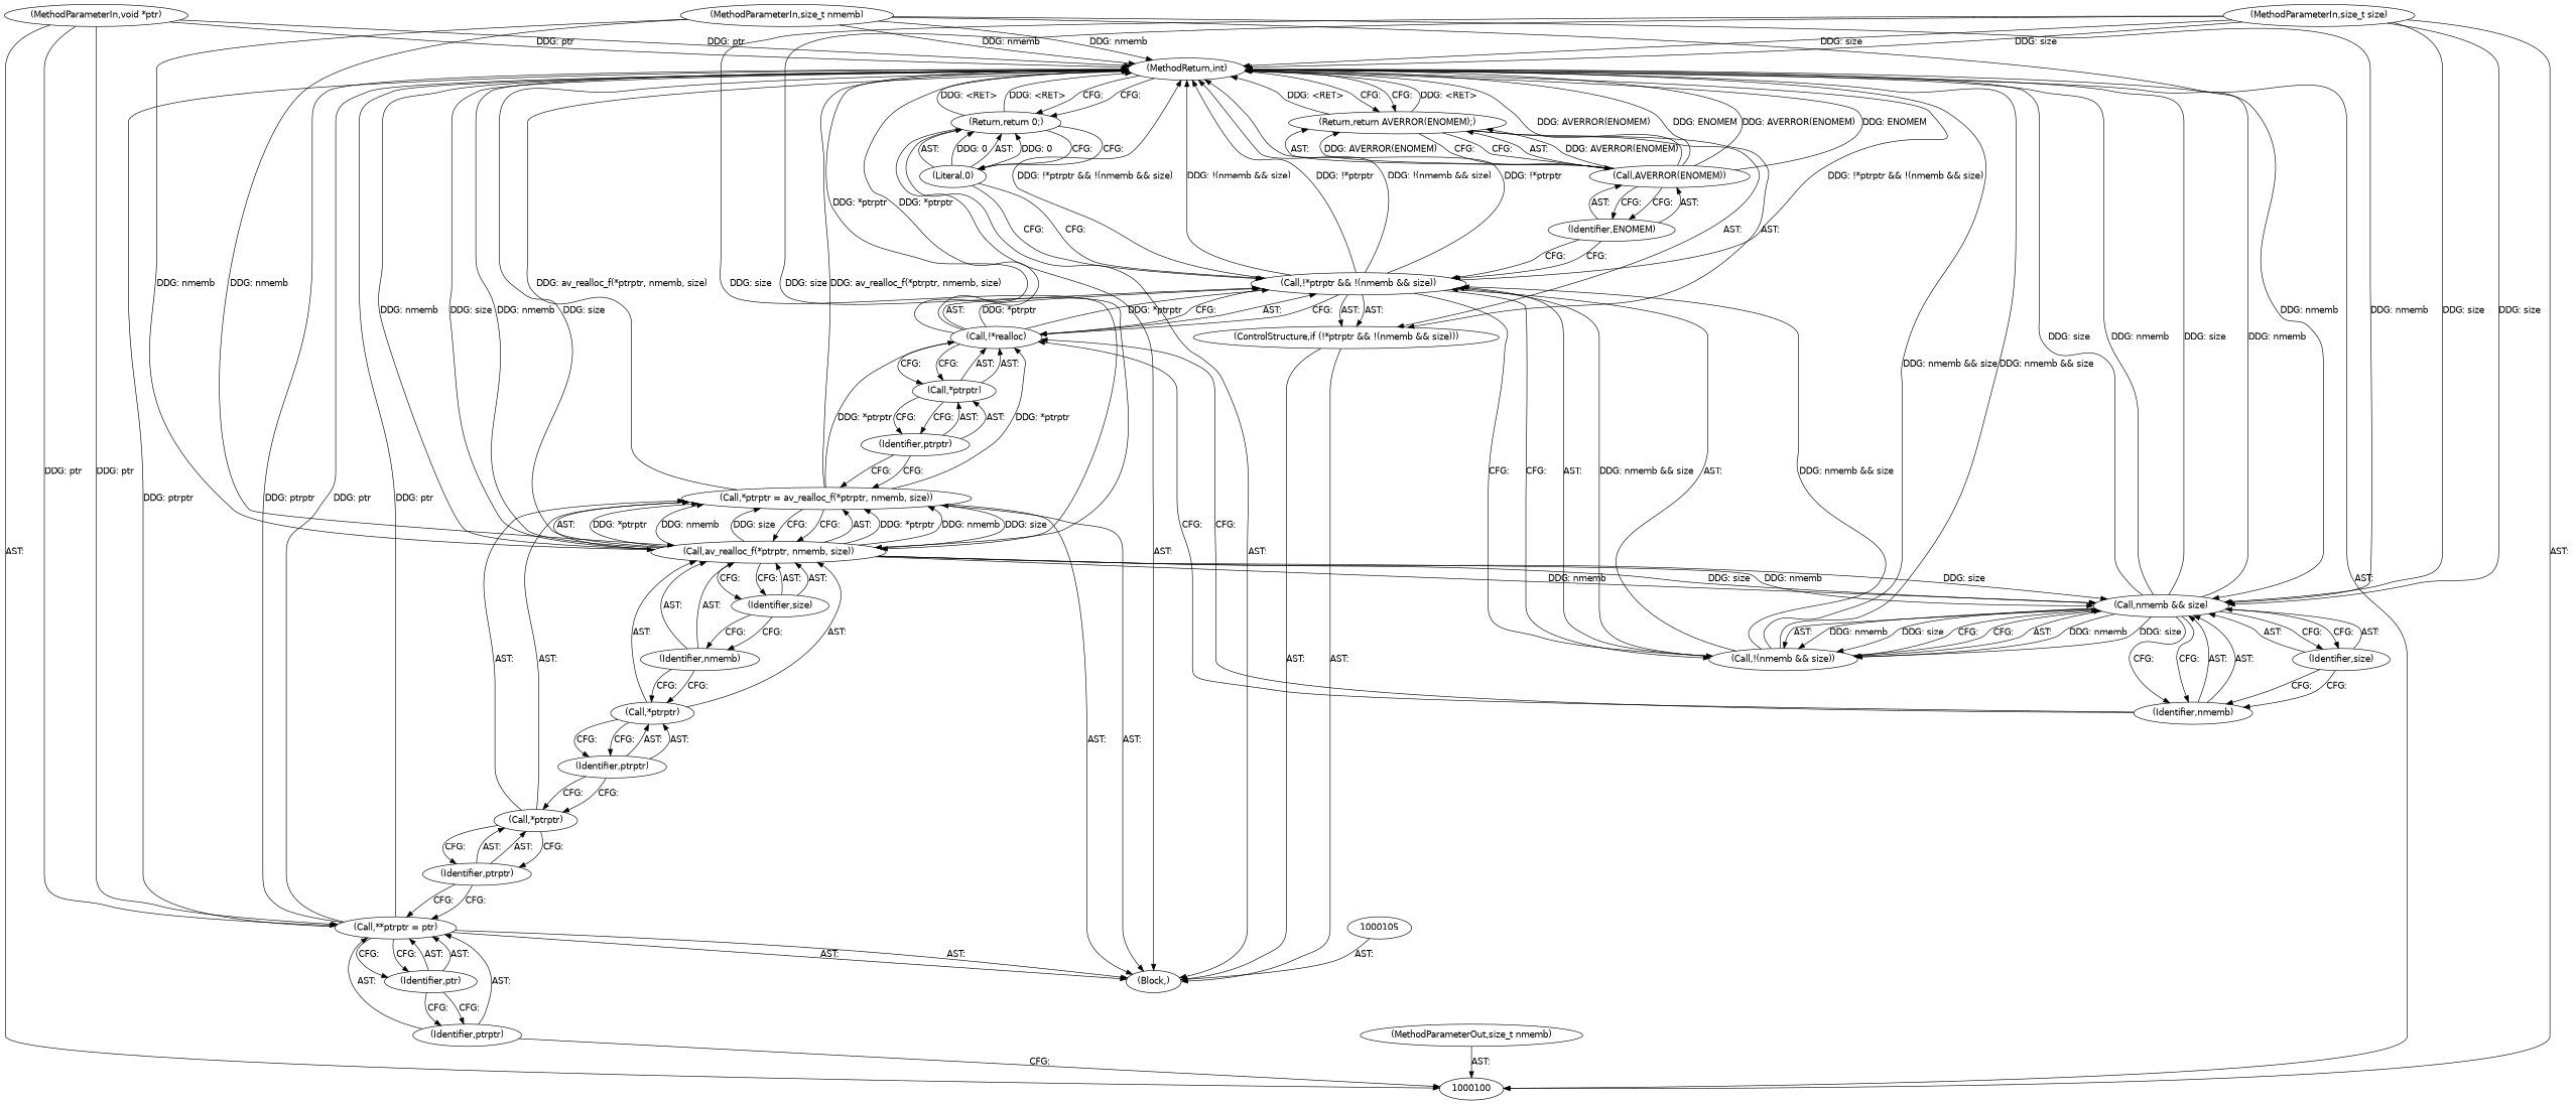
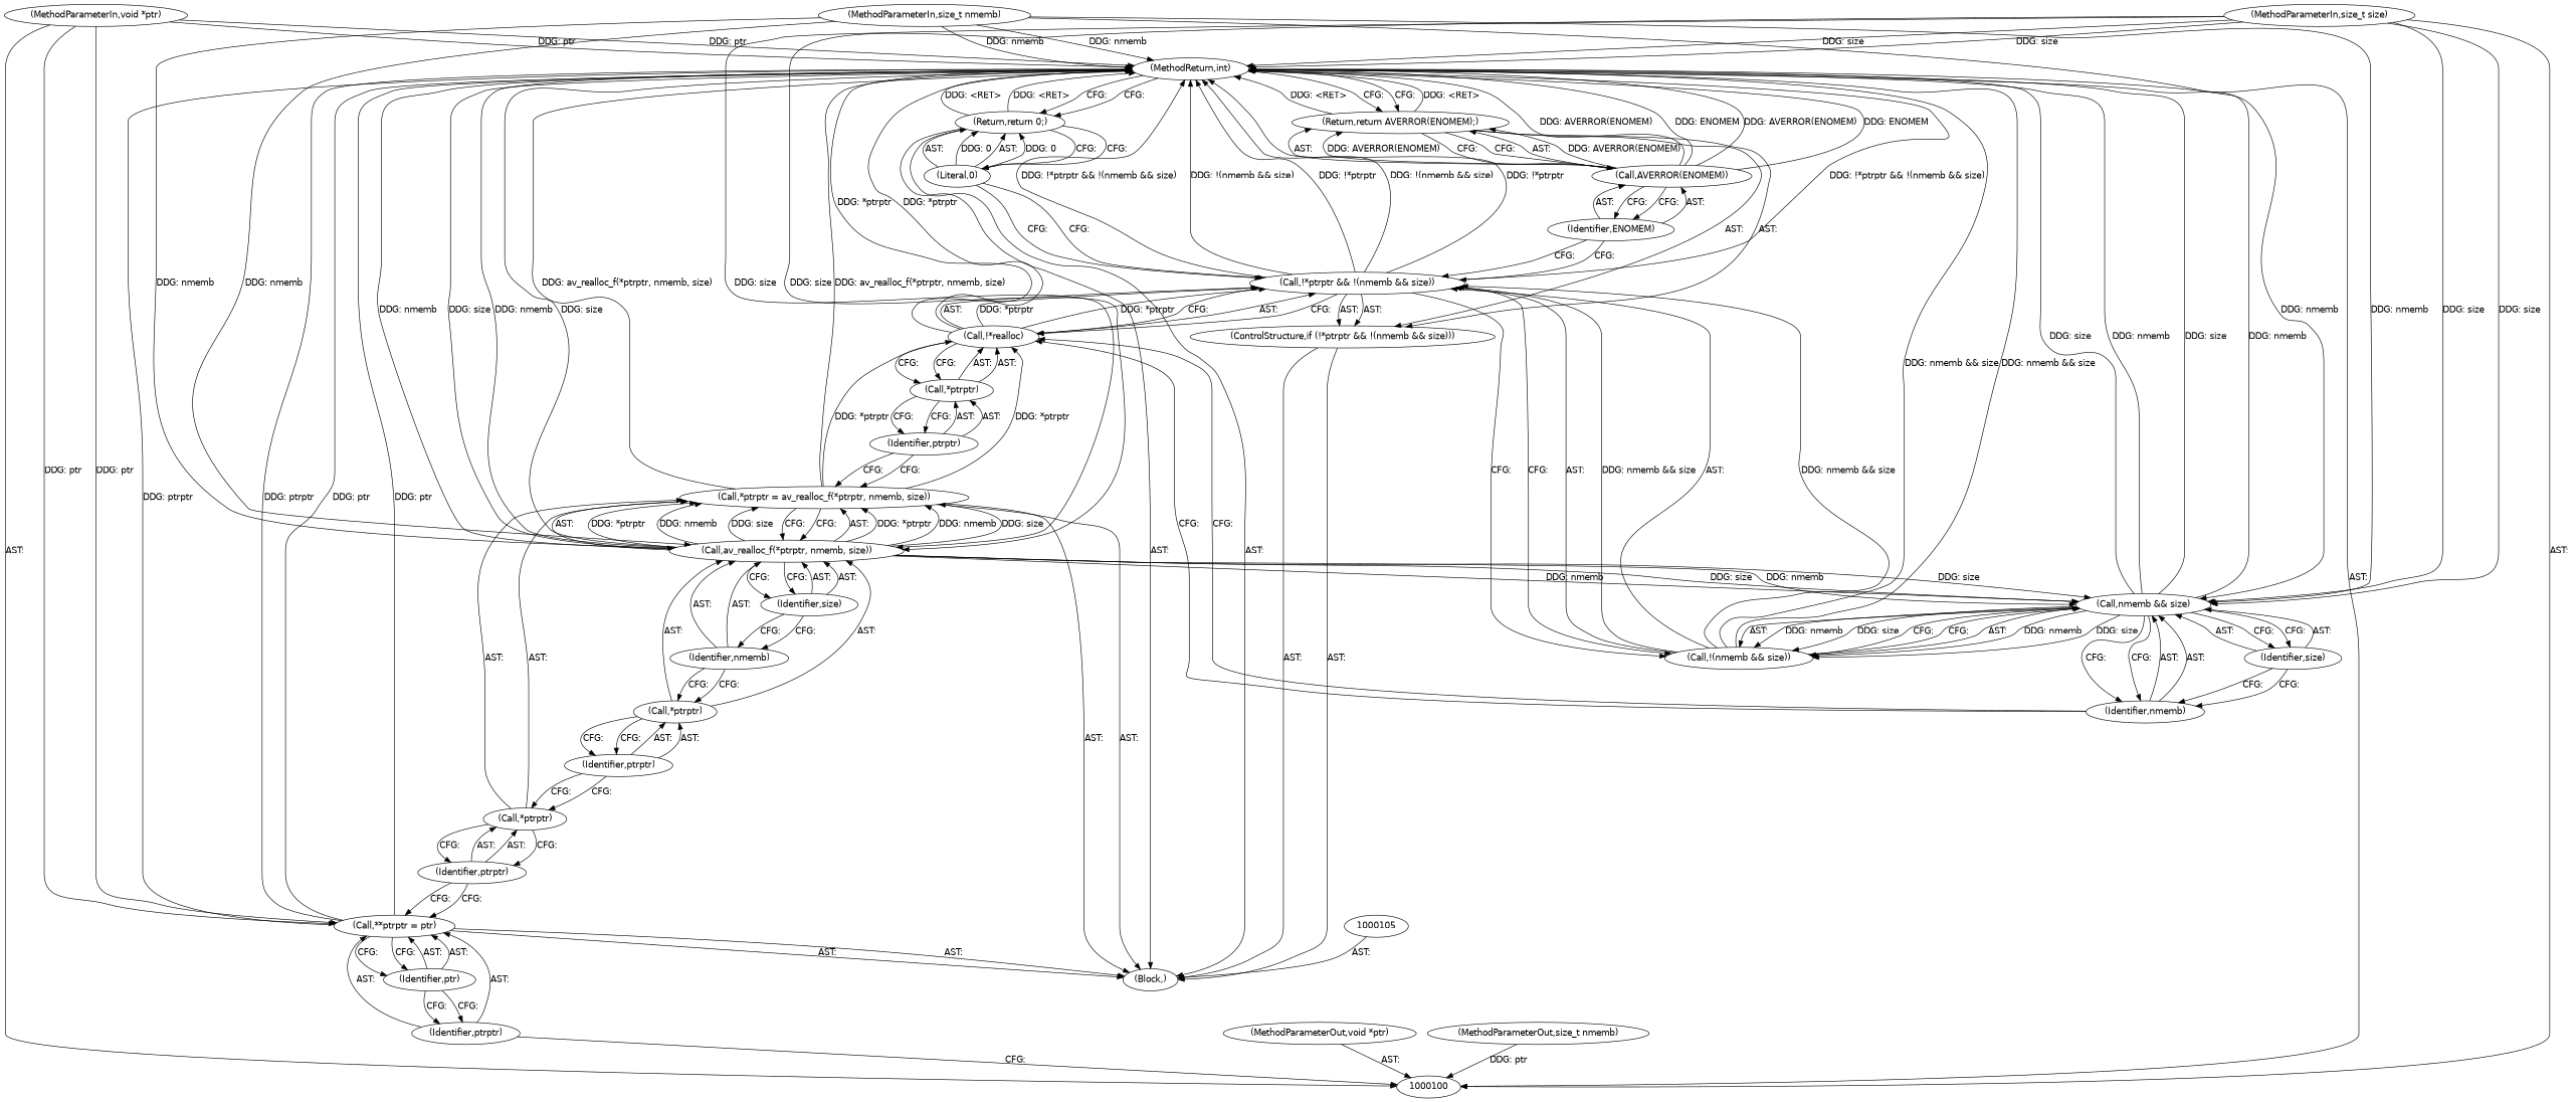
  digraph {
    fontname="DejaVu Sans"
    node [fontname="DejaVu Sans"]
    edge [fontname="DejaVu Sans"]
    n1 [label="(MethodReturn,int)"]
    n2 [label="(Return,return AVERROR(ENOMEM);)"]
    n3 [label="(Return,return 0;)"]
    1000100
    n5 [label="(ControlStructure,if (!*ptrptr && !(nmemb && size)))"]
    n6 [label="(Call,AVERROR(ENOMEM))"]
    n7 [label="(Block,)"]
    n8 [label="(Literal,0)"]
    n9 [label="(MethodParameterIn,void *ptr)"]
    n10 [label="(Call,**ptrptr = ptr)"]
    n11 [label="(Identifier,ptr)"]
+   n12 [label="(MethodParameterOut,void *ptr)"]
    n13 [label="(MethodParameterIn,size_t nmemb)"]
    n14 [label="(Call,av_realloc_f(*ptrptr, nmemb, size))"]
    n15 [label="(Call,nmemb && size)"]
    n16 [label="(Identifier,size)"]
    n17 [label="(Call,*ptrptr = av_realloc_f(*ptrptr, nmemb, size))"]
    n18 [label="(Call,!(nmemb && size))"]
    n19 [label="(Identifier,nmemb)"]
    n20 [label="(Identifier,size)"]
    n21 [label="(MethodParameterOut,size_t nmemb)"]
    n22 [label="(MethodParameterIn,size_t size)"]
    n23 [label="(Identifier,ptrptr)"]
    n24 [label="(Identifier,nmemb)"]
    n25 [label="(Call,!*realloc)"]
    n26 [label="(Call,*ptrptr)"]
    n27 [label="(Identifier,ptrptr)"]
    n28 [label="(Call,*ptrptr)"]
    n29 [label="(Identifier,ptrptr)"]
    n30 [label="(Call,*ptrptr)"]
    n31 [label="(Call,!*ptrptr && !(nmemb && size))"]
    n32 [label="(Identifier,ptrptr)"]
    n33 [label="(Identifier,ENOMEM)"]
    1000105
    n1 -> n2 [label="CFG: "]
    n1 -> n2 [label="CFG: "]
    n1 -> n3 [label="CFG: "]
    n1 -> n3 [label="CFG: "]
    n1 -> 1000100 [label="AST: "]
    n2 -> n1 [label="DDG: <RET>"]
    n2 -> n1 [label="DDG: <RET>"]
    n2 -> n5 [label="AST: "]
    n2 -> n5 [label="AST: "]
    n2 -> n6 [label="CFG: "]
    n2 -> n6 [label="CFG: "]
    n3 -> n1 [label="DDG: <RET>"]
    n3 -> n1 [label="DDG: <RET>"]
    n3 -> n7 [label="AST: "]
    n3 -> n7 [label="AST: "]
    n3 -> n8 [label="CFG: "]
    n3 -> n8 [label="CFG: "]
    n5 -> n7 [label="AST: "]
    n5 -> n7 [label="AST: "]
    n6 -> n1 [label="DDG: AVERROR(ENOMEM)"]
    n6 -> n1 [label="DDG: ENOMEM"]
    n6 -> n1 [label="DDG: AVERROR(ENOMEM)"]
    n6 -> n1 [label="DDG: ENOMEM"]
    n6 -> n2 [label="AST: "]
    n6 -> n2 [label="DDG: AVERROR(ENOMEM)"]
    n6 -> n2 [label="AST: "]
    n6 -> n2 [label="DDG: AVERROR(ENOMEM)"]
    n6 -> n33 [label="CFG: "]
    n6 -> n33 [label="CFG: "]
    n8 -> n3 [label="AST: "]
    n8 -> n3 [label="DDG: 0"]
    n8 -> n3 [label="AST: "]
    n8 -> n3 [label="DDG: 0"]
    n8 -> n31 [label="CFG: "]
    n8 -> n31 [label="CFG: "]
    n9 -> n1 [label="DDG: ptr"]
    n9 -> n1 [label="DDG: ptr"]
    n9 -> 1000100 [label="AST: "]
    n9 -> n10 [label="DDG: ptr"]
    n9 -> n10 [label="DDG: ptr"]
    n10 -> n1 [label="DDG: ptr"]
    n10 -> n1 [label="DDG: ptrptr"]
    n10 -> n1 [label="DDG: ptr"]
    n10 -> n1 [label="DDG: ptrptr"]
    n10 -> n7 [label="AST: "]
    n10 -> n7 [label="AST: "]
    n10 -> n11 [label="CFG: "]
    n10 -> n11 [label="CFG: "]
    n11 -> n10 [label="AST: "]
    n11 -> n10 [label="AST: "]
    n11 -> n23 [label="CFG: "]
    n11 -> n23 [label="CFG: "]
+   n12 -> 1000100 [label="AST: "]
    n13 -> n1 [label="DDG: nmemb"]
    n13 -> n1 [label="DDG: nmemb"]
    n13 -> n14 [label="DDG: nmemb"]
    n13 -> n14 [label="DDG: nmemb"]
    n13 -> n15 [label="DDG: nmemb"]
    n13 -> n15 [label="DDG: nmemb"]
    n14 -> n1 [label="DDG: nmemb"]
    n14 -> n1 [label="DDG: size"]
    n14 -> n1 [label="DDG: nmemb"]
    n14 -> n1 [label="DDG: size"]
    n14 -> n15 [label="DDG: nmemb"]
    n14 -> n15 [label="DDG: size"]
    n14 -> n15 [label="DDG: nmemb"]
    n14 -> n15 [label="DDG: size"]
    n14 -> n16 [label="CFG: "]
    n14 -> n16 [label="CFG: "]
    n14 -> n17 [label="AST: "]
    n14 -> n17 [label="DDG: *ptrptr"]
    n14 -> n17 [label="DDG: nmemb"]
    n14 -> n17 [label="DDG: size"]
    n14 -> n17 [label="AST: "]
    n14 -> n17 [label="DDG: *ptrptr"]
    n14 -> n17 [label="DDG: nmemb"]
    n14 -> n17 [label="DDG: size"]
    n15 -> n1 [label="DDG: size"]
    n15 -> n1 [label="DDG: nmemb"]
    n15 -> n1 [label="DDG: size"]
    n15 -> n1 [label="DDG: nmemb"]
    n15 -> n18 [label="AST: "]
    n15 -> n18 [label="DDG: nmemb"]
    n15 -> n18 [label="DDG: size"]
    n15 -> n18 [label="AST: "]
    n15 -> n18 [label="DDG: nmemb"]
    n15 -> n18 [label="DDG: size"]
    n15 -> n19 [label="CFG: "]
    n15 -> n19 [label="CFG: "]
    n15 -> n20 [label="CFG: "]
    n15 -> n20 [label="CFG: "]
    n16 -> n14 [label="AST: "]
    n16 -> n14 [label="AST: "]
    n16 -> n24 [label="CFG: "]
    n16 -> n24 [label="CFG: "]
    n17 -> n1 [label="DDG: av_realloc_f(*ptrptr, nmemb, size)"]
    n17 -> n1 [label="DDG: av_realloc_f(*ptrptr, nmemb, size)"]
    n17 -> n7 [label="AST: "]
    n17 -> n7 [label="AST: "]
    n17 -> n14 [label="CFG: "]
    n17 -> n14 [label="CFG: "]
    n17 -> n25 [label="DDG: *ptrptr"]
    n17 -> n25 [label="DDG: *ptrptr"]
    n18 -> n1 [label="DDG: nmemb && size"]
    n18 -> n1 [label="DDG: nmemb && size"]
    n18 -> n15 [label="CFG: "]
    n18 -> n15 [label="CFG: "]
    n18 -> n31 [label="AST: "]
    n18 -> n31 [label="DDG: nmemb && size"]
    n18 -> n31 [label="AST: "]
    n18 -> n31 [label="DDG: nmemb && size"]
    n19 -> n15 [label="AST: "]
    n19 -> n15 [label="AST: "]
    n19 -> n25 [label="CFG: "]
    n19 -> n25 [label="CFG: "]
    n20 -> n15 [label="AST: "]
    n20 -> n15 [label="AST: "]
    n20 -> n19 [label="CFG: "]
    n20 -> n19 [label="CFG: "]
-   n21 -> 1000100 [label="AST: "]
+   n21 -> 1000100 [label="DDG: ptr"]
    n22 -> n1 [label="DDG: size"]
    n22 -> n1 [label="DDG: size"]
    n22 -> 1000100 [label="AST: "]
    n22 -> n14 [label="DDG: size"]
    n22 -> n14 [label="DDG: size"]
    n22 -> n15 [label="DDG: size"]
    n22 -> n15 [label="DDG: size"]
    n23 -> 1000100 [label="CFG: "]
    n23 -> n10 [label="AST: "]
    n23 -> n10 [label="AST: "]
    n24 -> n14 [label="AST: "]
    n24 -> n14 [label="AST: "]
    n24 -> n26 [label="CFG: "]
    n24 -> n26 [label="CFG: "]
    n25 -> n1 [label="DDG: *ptrptr"]
    n25 -> n1 [label="DDG: *ptrptr"]
    n25 -> n30 [label="CFG: "]
    n25 -> n30 [label="CFG: "]
    n25 -> n31 [label="AST: "]
    n25 -> n31 [label="DDG: *ptrptr"]
    n25 -> n31 [label="AST: "]
    n25 -> n31 [label="DDG: *ptrptr"]
    n26 -> n14 [label="AST: "]
    n26 -> n14 [label="AST: "]
    n26 -> n27 [label="CFG: "]
    n26 -> n27 [label="CFG: "]
    n27 -> n26 [label="AST: "]
    n27 -> n26 [label="AST: "]
    n27 -> n28 [label="CFG: "]
    n27 -> n28 [label="CFG: "]
    n28 -> n17 [label="AST: "]
    n28 -> n17 [label="AST: "]
    n28 -> n29 [label="CFG: "]
    n28 -> n29 [label="CFG: "]
    n29 -> n10 [label="CFG: "]
    n29 -> n10 [label="CFG: "]
    n29 -> n28 [label="AST: "]
    n29 -> n28 [label="AST: "]
    n30 -> n25 [label="AST: "]
    n30 -> n25 [label="AST: "]
    n30 -> n32 [label="CFG: "]
    n30 -> n32 [label="CFG: "]
    n31 -> n1 [label="DDG: !*ptrptr && !(nmemb && size)"]
    n31 -> n1 [label="DDG: !(nmemb && size)"]
    n31 -> n1 [label="DDG: !*ptrptr"]
    n31 -> n1 [label="DDG: !*ptrptr && !(nmemb && size)"]
    n31 -> n1 [label="DDG: !(nmemb && size)"]
    n31 -> n1 [label="DDG: !*ptrptr"]
    n31 -> n5 [label="AST: "]
    n31 -> n5 [label="AST: "]
    n31 -> n18 [label="CFG: "]
    n31 -> n18 [label="CFG: "]
    n31 -> n25 [label="CFG: "]
    n31 -> n25 [label="CFG: "]
    n32 -> n17 [label="CFG: "]
    n32 -> n17 [label="CFG: "]
    n32 -> n30 [label="AST: "]
    n32 -> n30 [label="AST: "]
    n33 -> n6 [label="AST: "]
    n33 -> n6 [label="AST: "]
    n33 -> n31 [label="CFG: "]
    n33 -> n31 [label="CFG: "]
    1000105 -> n7 [label="AST: "]
  }
